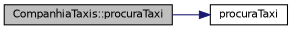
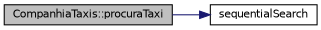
  digraph {
    rankdir=LR
    node [color=black fontname=Helvetica fontsize=10 shape=record style=filled]
    n1 [fillcolor=grey75 fontcolor=black height=0.2 label="CompanhiaTaxis::procuraTaxi" width=0.4]
-   n2 [fillcolor=white height=0.2 label=procuraTaxi width=0.4]
+   n2 [fillcolor=white height=0.2 label=sequentialSearch width=0.4]
    n1 -> n2 [color=midnightblue fontname=Helvetica fontsize=10 labelfontname=Helvetica labelfontsize=10 style=solid]
  }
